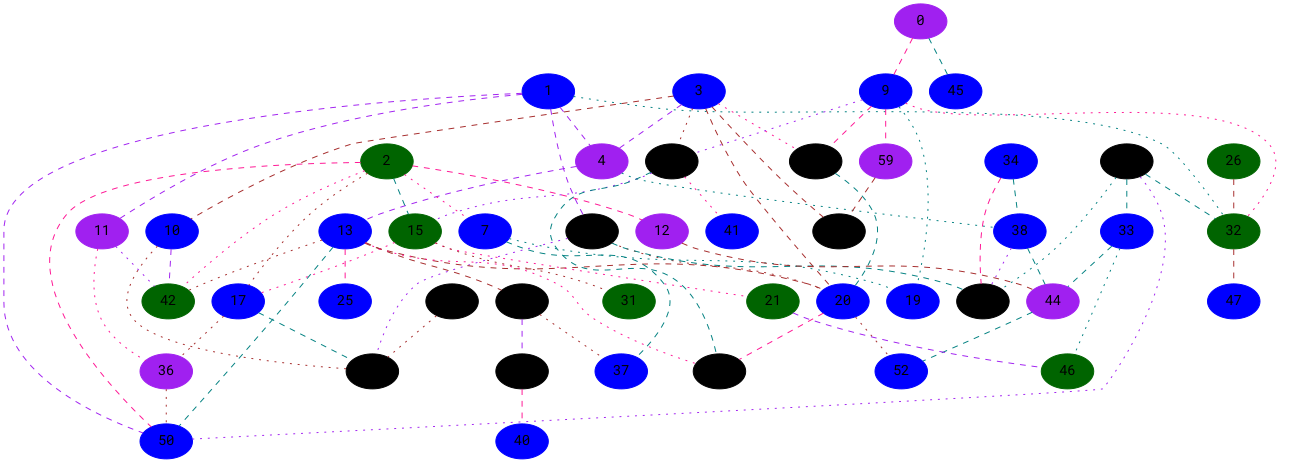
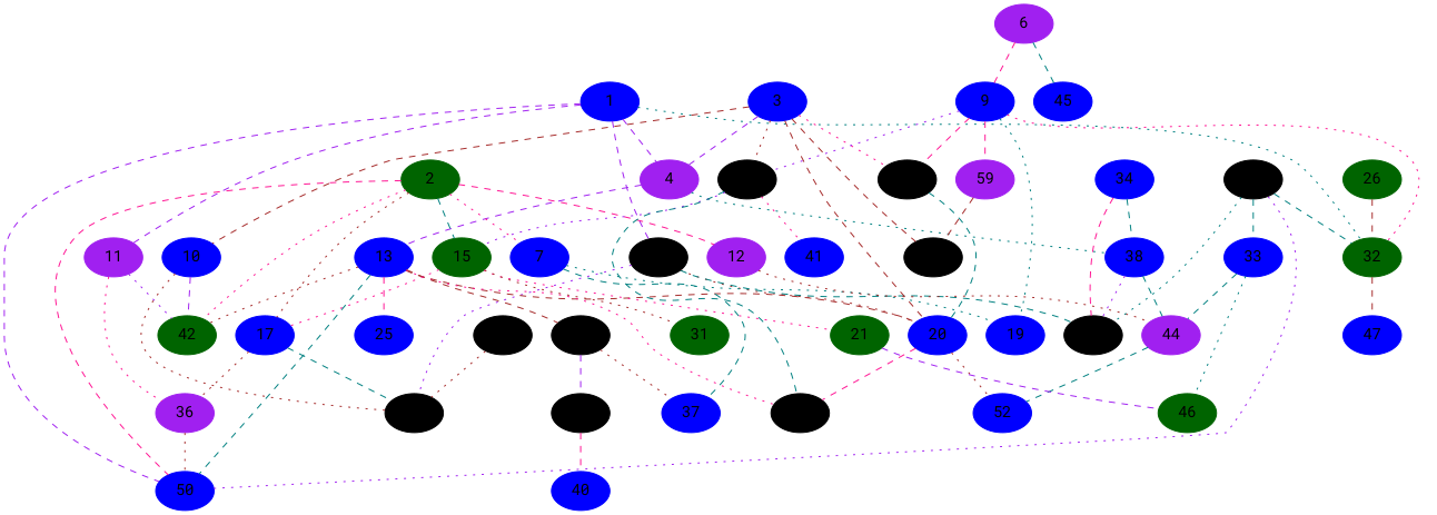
  graph {
    fontname="Roboto Mono"
    node [color=blue fontname="Roboto Mono" style=filled]
    edge [color=teal fontname="Roboto Mono" style=dashed weight=1.0]
    4 [color=purple]
    1
    11 [color=purple]
    16 [color=black]
    32 [color=darkgreen]
    50
    13
    38
    42 [color=darkgreen]
    36 [color=purple]
    20
    49 [color=black]
    35 [color=black]
    47
    2 [color=darkgreen]
    7
    12 [color=purple]
    15 [color=darkgreen]
    17
    19
    37
    44 [color=purple]
    21 [color=darkgreen]
    31 [color=darkgreen]
    3
    10
    14 [color=black]
    18 [color=black]
    51 [color=black]
    28 [color=black]
    41
    52
    22 [color=black]
    25
    5 [color=black]
    33
    46 [color=darkgreen]
-   6 [color=purple label=0]
+   6 [color=purple]
    9
    45
    n41 [color=purple label=59]
    23 [color=black]
    40
    26 [color=darkgreen]
    27 [color=black]
    34
    4 -- 13 [color=purple]
    4 -- 38 [style=dotted]
    1 -- 4 [color=purple]
    1 -- 11 [color=purple]
    1 -- 16 [color=purple]
    1 -- 32 [style=dotted]
    1 -- 50 [color=purple]
    11 -- 42 [color=purple style=dotted]
    11 -- 36 [color=deeppink style=dotted]
    16 -- 20 [color=brown style=dotted]
    16 -- 49
    16 -- 35 [color=purple style=dotted]
    32 -- 47 [color=brown]
    13 -- 50
    13 -- 42 [color=brown style=dotted]
    13 -- 20 [color=brown]
    13 -- 28 [color=deeppink style=dotted]
    13 -- 22 [color=brown]
    13 -- 25 [color=deeppink]
    38 -- 49 [color=purple style=dotted]
    38 -- 44
    36 -- 50 [color=brown style=dotted]
    20 -- 28 [color=deeppink]
    20 -- 52 [color=brown style=dotted]
    2 -- 50 [color=deeppink]
    2 -- 42 [color=deeppink style=dotted]
    2 -- 7 [color=deeppink style=dotted]
    2 -- 12 [color=deeppink]
    2 -- 15
    2 -- 17 [color=brown style=dotted]
    7 -- 19 [style=dotted]
    7 -- 37
-   12 -- 44 [color=brown]
+   12 -- 44 [color=brown style=dotted]
    15 -- 17 [color=deeppink style=dotted]
    15 -- 21 [color=deeppink style=dotted]
    15 -- 31 [color=brown style=dotted]
    17 -- 36 [color=brown style=dotted]
    17 -- 35
    44 -- 52
    21 -- 46 [color=purple]
    3 -- 4 [color=purple]
    3 -- 20 [color=brown]
    3 -- 10 [color=brown]
    3 -- 14 [color=brown style=dotted]
    3 -- 18 [color=deeppink style=dotted]
    3 -- 51 [color=brown]
    10 -- 42 [color=purple]
    10 -- 35 [color=brown style=dotted]
    14 -- 15 [color=purple style=dotted]
    14 -- 28
    14 -- 41 [color=deeppink style=dotted]
    18 -- 20
    22 -- 37 [color=brown style=dotted]
    22 -- 23 [color=purple]
    5 -- 32
    5 -- 50 [color=purple style=dotted]
    5 -- 49 [style=dotted]
    5 -- 33
    33 -- 44
    33 -- 46 [style=dotted]
    6 -- 9 [color=deeppink]
    6 -- 45
    9 -- 32 [color=deeppink style=dotted]
    9 -- 19 [style=dotted]
    9 -- 14 [color=purple style=dotted]
    9 -- 18 [color=deeppink]
    9 -- n41 [color=deeppink]
    n41 -- 51 [color=brown]
    23 -- 40 [color=deeppink]
    26 -- 32 [color=brown]
    27 -- 35 [color=brown style=dotted]
    34 -- 38
    34 -- 49 [color=deeppink]
  }
